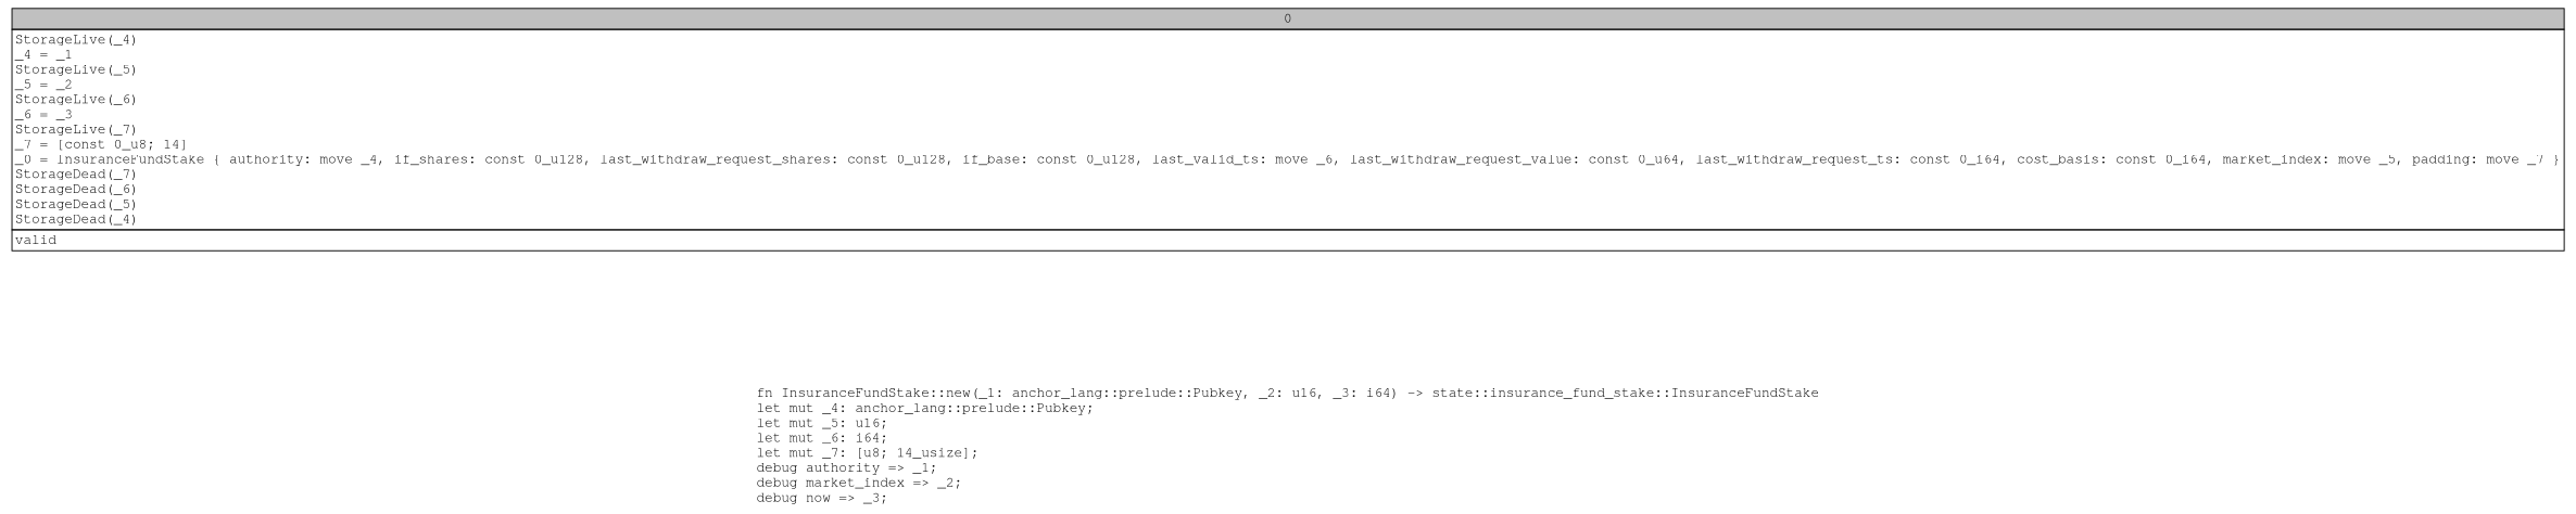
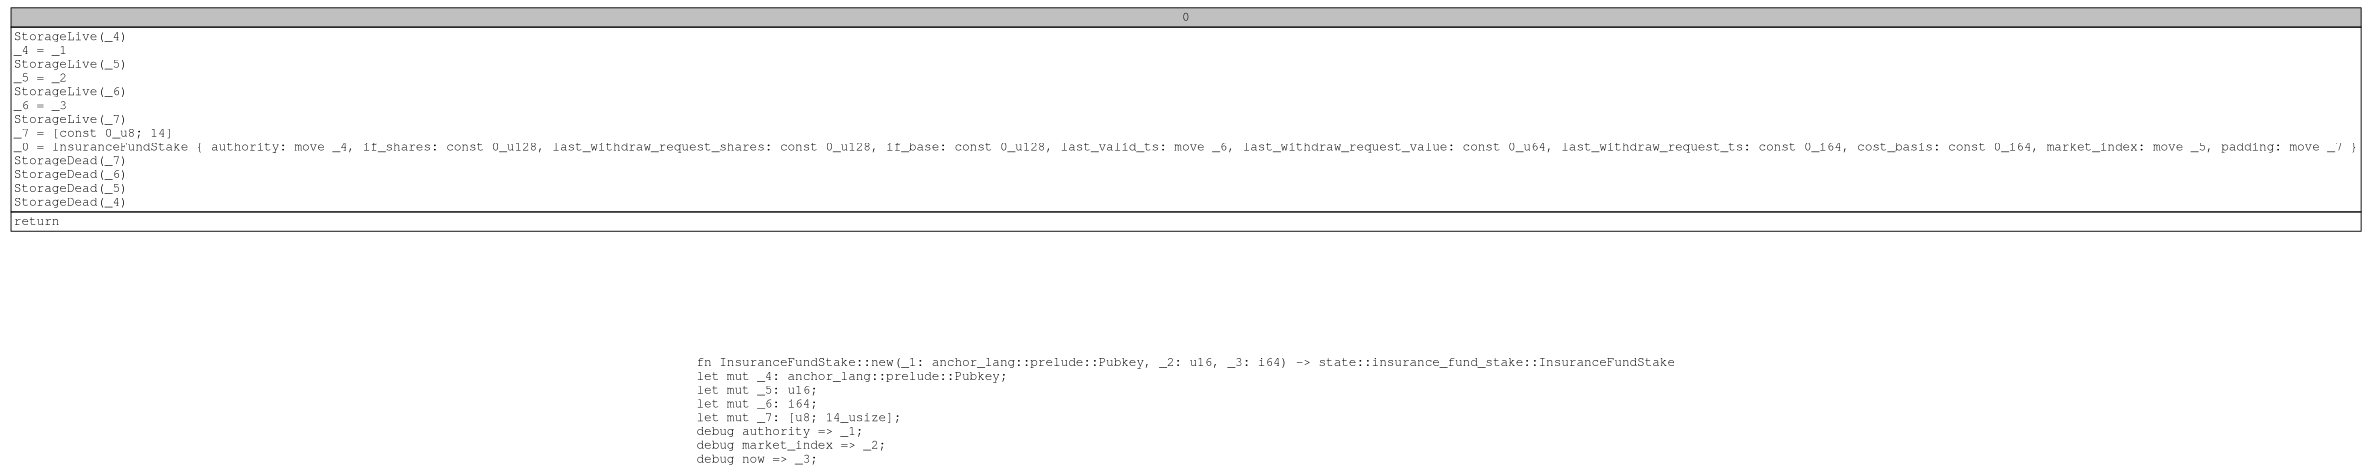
  digraph {
    fontname="Courier, monospace"
    label=<fn InsuranceFundStake::new(_1: anchor_lang::prelude::Pubkey, _2: u16, _3: i64) -&gt; state::insurance_fund_stake::InsuranceFundStake<br align="left"/>let mut _4: anchor_lang::prelude::Pubkey;<br align="left"/>let mut _5: u16;<br align="left"/>let mut _6: i64;<br align="left"/>let mut _7: [u8; 14_usize];<br align="left"/>debug authority =&gt; _1;<br align="left"/>debug market_index =&gt; _2;<br align="left"/>debug now =&gt; _3;<br align="left"/>>
-   n1 [fontname="Courier, monospace" label=<<table border="0" cellborder="1" cellspacing="0"><tr><td bgcolor="gray" align="center" colspan="1">0</td></tr><tr><td align="left" balign="left">StorageLive(_4)<br/>_4 = _1<br/>StorageLive(_5)<br/>_5 = _2<br/>StorageLive(_6)<br/>_6 = _3<br/>StorageLive(_7)<br/>_7 = [const 0_u8; 14]<br/>_0 = InsuranceFundStake { authority: move _4, if_shares: const 0_u128, last_withdraw_request_shares: const 0_u128, if_base: const 0_u128, last_valid_ts: move _6, last_withdraw_request_value: const 0_u64, last_withdraw_request_ts: const 0_i64, cost_basis: const 0_i64, market_index: move _5, padding: move _7 }<br/>StorageDead(_7)<br/>StorageDead(_6)<br/>StorageDead(_5)<br/>StorageDead(_4)<br/></td></tr><tr><td align="left">valid</td></tr></table>> shape=none]
+   n1 [fontname="Courier, monospace" label=<<table border="0" cellborder="1" cellspacing="0"><tr><td bgcolor="gray" align="center" colspan="1">0</td></tr><tr><td align="left" balign="left">StorageLive(_4)<br/>_4 = _1<br/>StorageLive(_5)<br/>_5 = _2<br/>StorageLive(_6)<br/>_6 = _3<br/>StorageLive(_7)<br/>_7 = [const 0_u8; 14]<br/>_0 = InsuranceFundStake { authority: move _4, if_shares: const 0_u128, last_withdraw_request_shares: const 0_u128, if_base: const 0_u128, last_valid_ts: move _6, last_withdraw_request_value: const 0_u64, last_withdraw_request_ts: const 0_i64, cost_basis: const 0_i64, market_index: move _5, padding: move _7 }<br/>StorageDead(_7)<br/>StorageDead(_6)<br/>StorageDead(_5)<br/>StorageDead(_4)<br/></td></tr><tr><td align="left">return</td></tr></table>> shape=none]
  }
